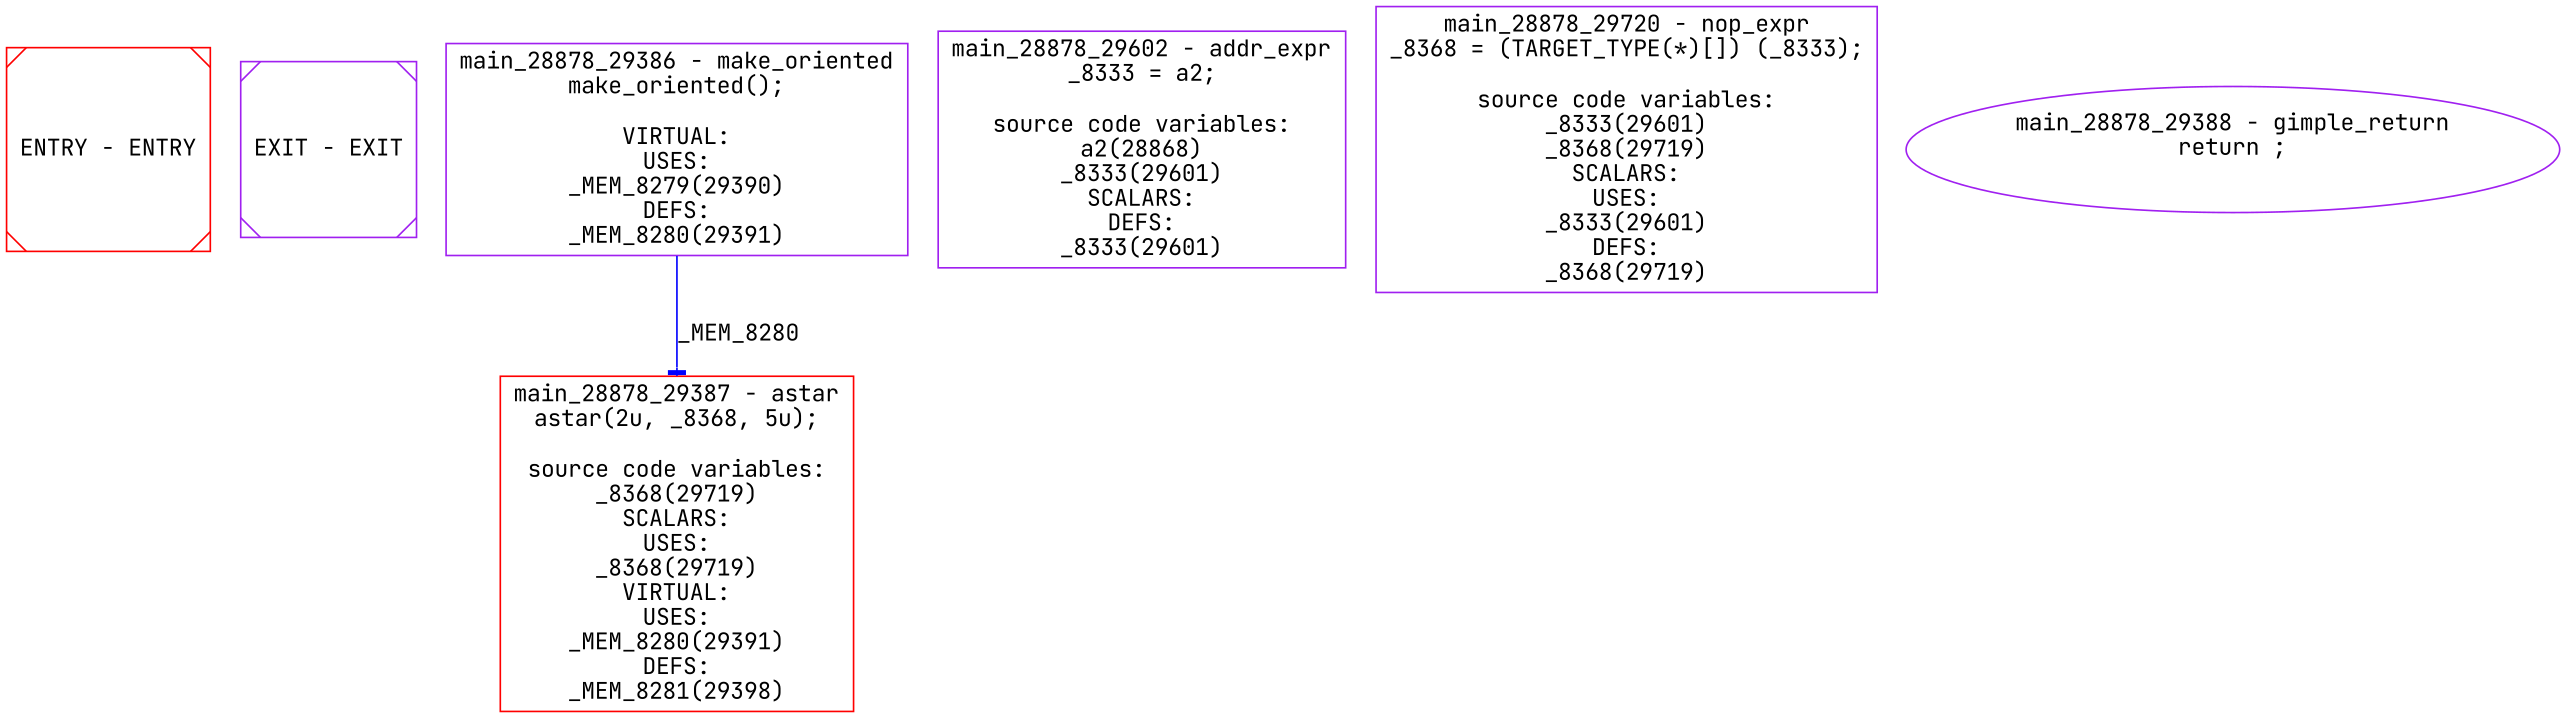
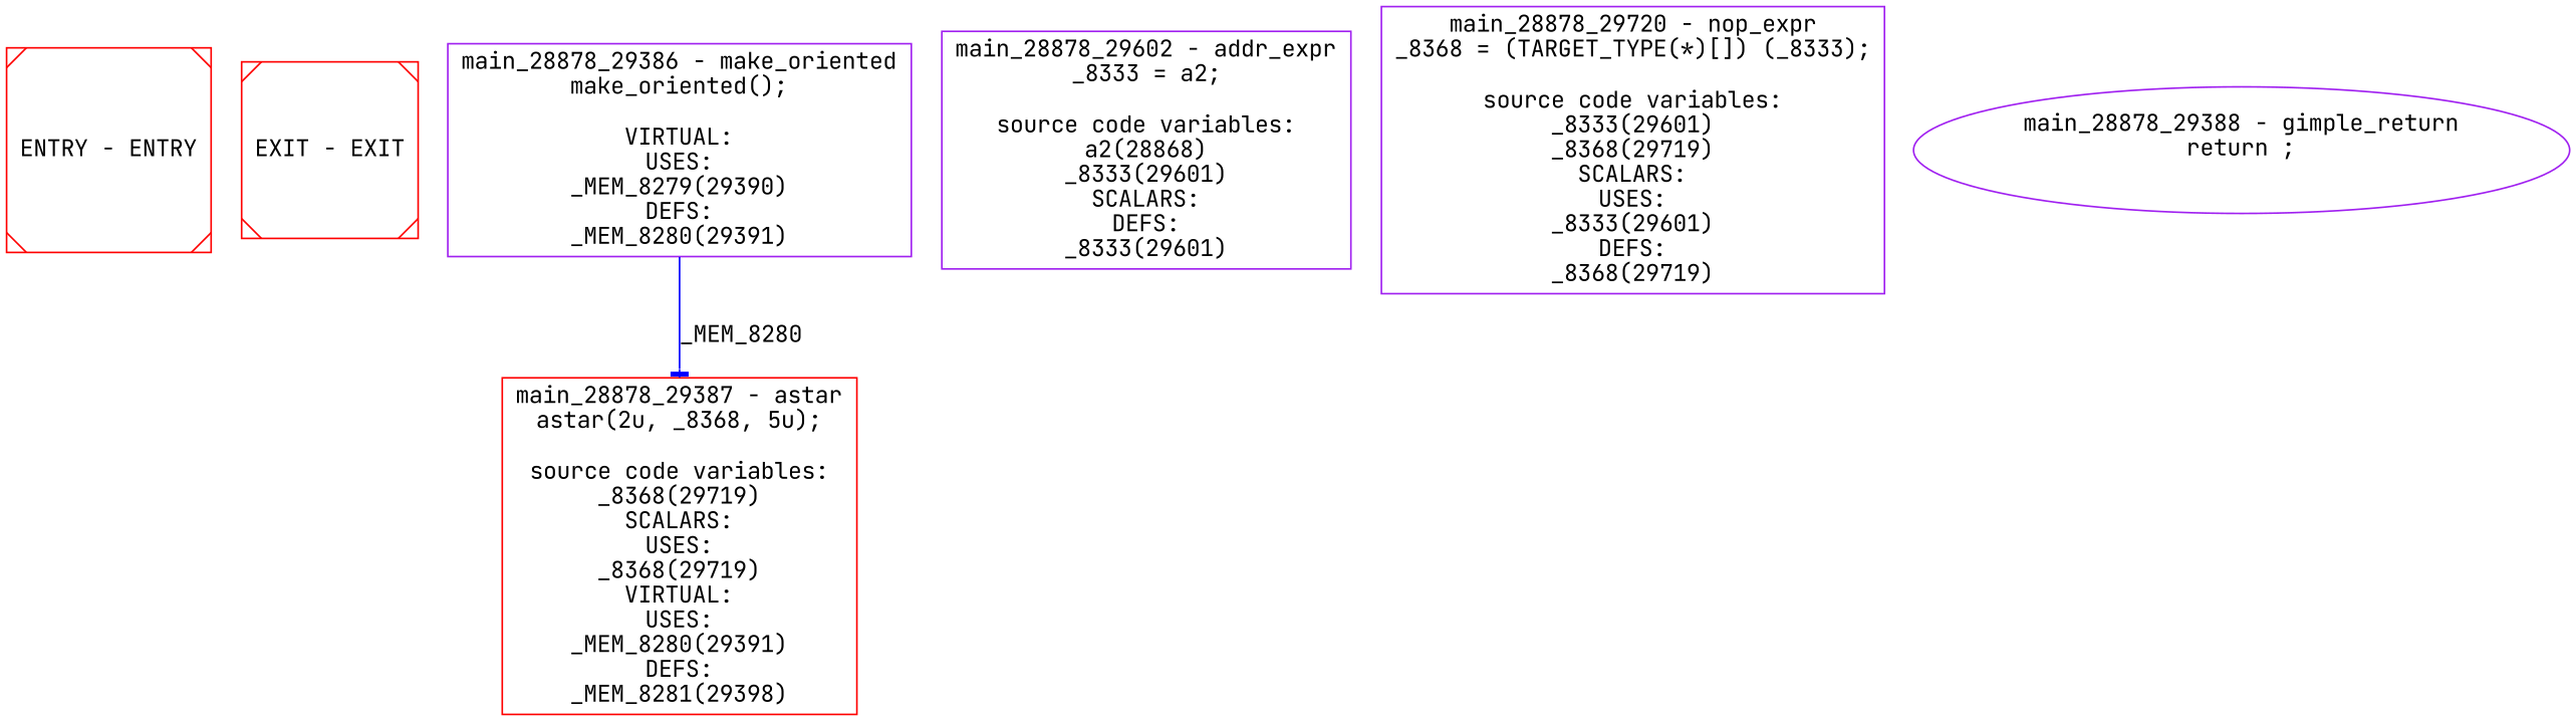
  digraph {
    fontname="JetBrains Mono"
    node [color=purple shape=box fontname="JetBrains Mono"]
    n1 [color=red label="ENTRY - ENTRY" shape=Msquare]
-   n2 [label="EXIT - EXIT" shape=Msquare]
+   n2 [color=red label="EXIT - EXIT" shape=Msquare]
    n3 [label="main_28878_29386 - make_oriented\nmake_oriented();\n\nVIRTUAL:\nUSES:\n_MEM_8279(29390)\nDEFS:\n_MEM_8280(29391)\n"]
    n4 [color=red label="main_28878_29387 - astar\nastar(2u, _8368, 5u);\n\nsource code variables:\n_8368(29719)\nSCALARS:\nUSES:\n_8368(29719)\nVIRTUAL:\nUSES:\n_MEM_8280(29391)\nDEFS:\n_MEM_8281(29398)\n"]
    n5 [label="main_28878_29602 - addr_expr\n_8333 = a2;\n\nsource code variables:\na2(28868)\n_8333(29601)\nSCALARS:\nDEFS:\n_8333(29601)\n"]
    n6 [label="main_28878_29720 - nop_expr\n_8368 = (TARGET_TYPE(*)[]) (_8333);\n\nsource code variables:\n_8333(29601)\n_8368(29719)\nSCALARS:\nUSES:\n_8333(29601)\nDEFS:\n_8368(29719)\n"]
    n7 [label="main_28878_29388 - gimple_return\nreturn ;\n\n" shape=""]
    n3 -> n4 [color=blue label=_MEM_8280 arrowhead=tee fontname="JetBrains Mono"]
  }
